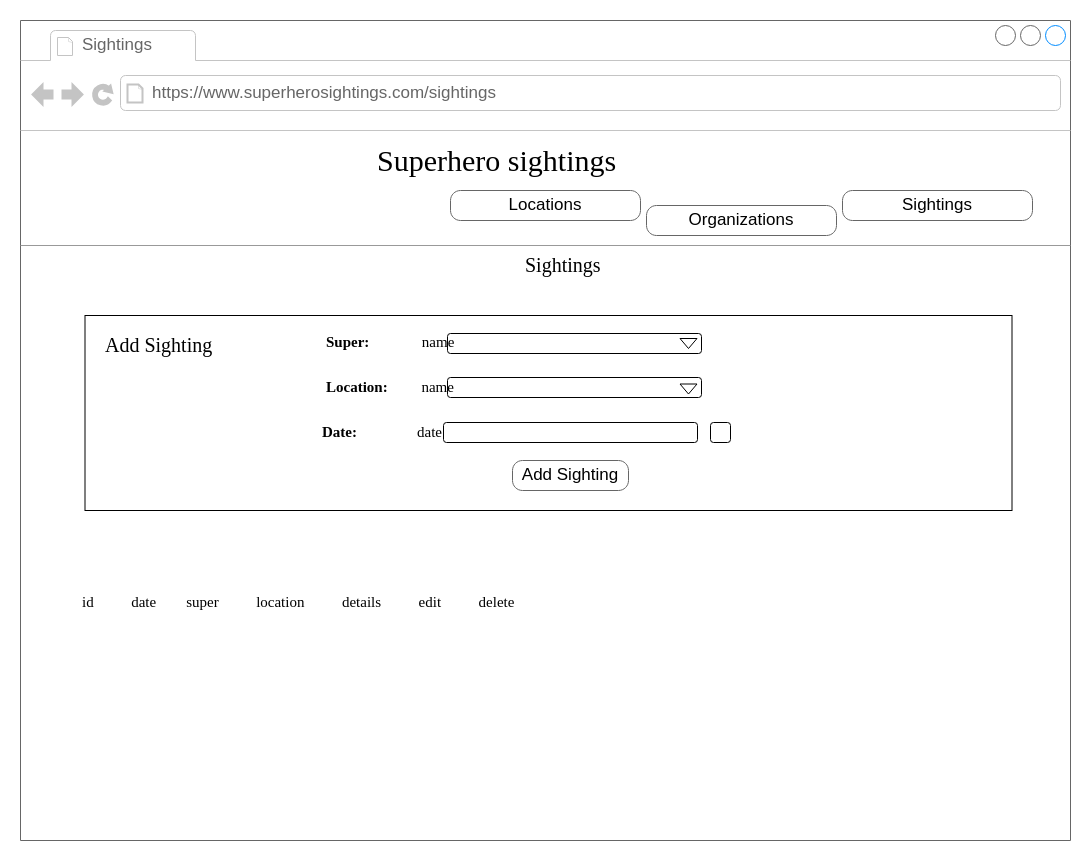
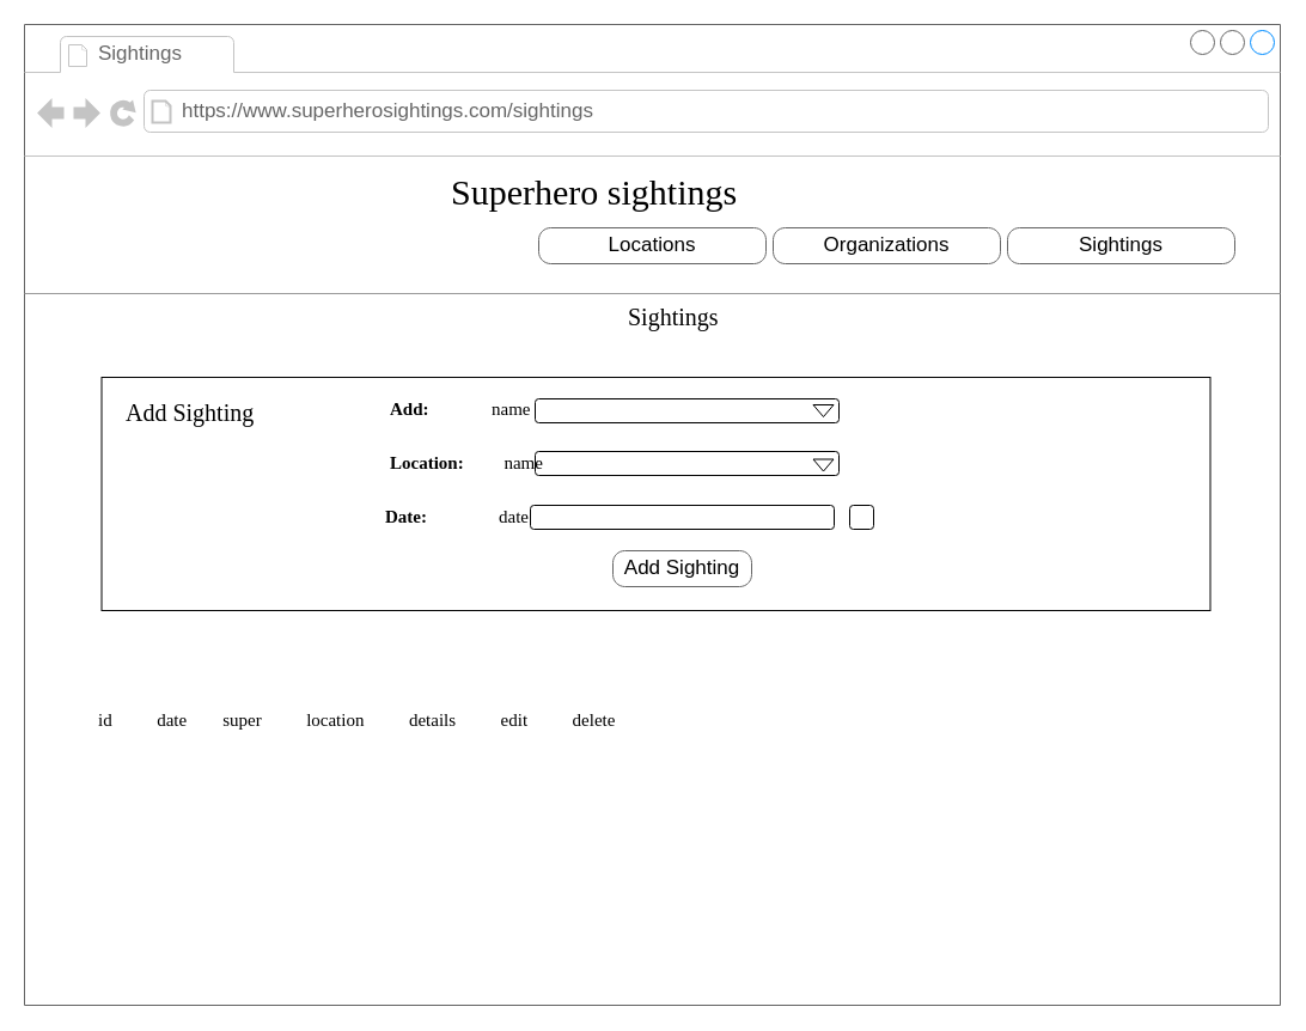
  <mxCell id="0" />
  <mxCell id="1" parent="0" />
  <mxCell id="2" value="" style="strokeWidth=1;shadow=0;dashed=0;align=center;html=1;shape=mxgraph.mockup.containers.browserWindow;rSize=0;strokeColor=#666666;mainText=,;recursiveResize=0;rounded=0;labelBackgroundColor=none;fontFamily=Verdana;fontSize=12" parent="1" vertex="1"><mxGeometry x="20" y="20" width="1050" height="820" as="geometry" /></mxCell>
  <mxCell id="3" value="Sightings" style="strokeWidth=1;shadow=0;dashed=0;align=center;html=1;shape=mxgraph.mockup.containers.anchor;fontSize=17;fontColor=#666666;align=left;" parent="2" vertex="1"><mxGeometry x="60" y="12" width="100" height="26" as="geometry" /></mxCell>
  <mxCell id="4" value="https://www.superherosightings.com/sightings" style="strokeWidth=1;shadow=0;dashed=0;align=center;html=1;shape=mxgraph.mockup.containers.anchor;rSize=0;fontSize=17;fontColor=#666666;align=left;" parent="2" vertex="1"><mxGeometry x="130" y="60" width="250" height="26" as="geometry" /></mxCell>
  <mxCell id="5" value="Superhero sightings" style="text;html=1;points=[];align=left;verticalAlign=top;spacingTop=-4;fontSize=30;fontFamily=Verdana" parent="2" vertex="1"><mxGeometry x="355" y="120" width="340" height="50" as="geometry" /></mxCell>
  <mxCell id="6" value="" style="verticalLabelPosition=bottom;shadow=0;dashed=0;align=center;html=1;verticalAlign=top;strokeWidth=1;shape=mxgraph.mockup.markup.line;strokeColor=#999999;rounded=0;labelBackgroundColor=none;fillColor=#ffffff;fontFamily=Verdana;fontSize=12;fontColor=#000000;" parent="2" vertex="1"><mxGeometry y="120" width="1050" height="210" as="geometry" /></mxCell>
  <mxCell id="7" value="Locations" style="strokeWidth=1;shadow=0;dashed=0;align=center;html=1;shape=mxgraph.mockup.buttons.button;strokeColor=#666666;mainText=;buttonStyle=round;fontSize=17;fontStyle=0;fillColor=none;whiteSpace=wrap;rounded=0;labelBackgroundColor=none;" parent="2" vertex="1"><mxGeometry x="430" y="170" width="190" height="30" as="geometry" /></mxCell>
- <mxCell id="8" value="Organizations" style="strokeWidth=1;shadow=0;dashed=0;align=center;html=1;shape=mxgraph.mockup.buttons.button;strokeColor=#666666;mainText=;buttonStyle=round;fontSize=17;fontStyle=0;fillColor=none;whiteSpace=wrap;rounded=0;labelBackgroundColor=none;" parent="2" vertex="1"><mxGeometry x="626" y="185" width="190" height="30" as="geometry" /></mxCell>
+ <mxCell id="8" value="Organizations" style="strokeWidth=1;shadow=0;dashed=0;align=center;html=1;shape=mxgraph.mockup.buttons.button;strokeColor=#666666;mainText=;buttonStyle=round;fontSize=17;fontStyle=0;fillColor=none;whiteSpace=wrap;rounded=0;labelBackgroundColor=none;" parent="2" vertex="1"><mxGeometry x="626" y="170" width="190" height="30" as="geometry" /></mxCell>
  <mxCell id="9" value="Sightings" style="strokeWidth=1;shadow=0;dashed=0;align=center;html=1;shape=mxgraph.mockup.buttons.button;strokeColor=#666666;mainText=;buttonStyle=round;fontSize=17;fontStyle=0;fillColor=none;whiteSpace=wrap;rounded=0;labelBackgroundColor=none;" parent="2" vertex="1"><mxGeometry x="822" y="170" width="190" height="30" as="geometry" /></mxCell>
  <mxCell id="10" value="Add Sighting" style="strokeWidth=1;shadow=0;dashed=0;align=center;html=1;shape=mxgraph.mockup.buttons.button;strokeColor=#666666;mainText=;buttonStyle=round;fontSize=17;fontStyle=0;fillColor=none;whiteSpace=wrap;rounded=0;labelBackgroundColor=none;" parent="2" vertex="1"><mxGeometry x="492" y="440" width="116" height="30" as="geometry" /></mxCell>
  <mxCell id="11" value="&lt;b&gt;Date:&amp;nbsp; &amp;nbsp; &amp;nbsp; &amp;nbsp; &amp;nbsp; &amp;nbsp; &amp;nbsp; &amp;nbsp; &lt;/b&gt;date" style="text;html=1;points=[];align=left;verticalAlign=top;spacingTop=-4;fontSize=15;fontFamily=Verdana" parent="2" vertex="1"><mxGeometry x="300" y="400" width="159" height="30" as="geometry" /></mxCell>
  <mxCell id="12" value="" style="rounded=1;whiteSpace=wrap;html=1;glass=0;fillColor=none;" parent="2" vertex="1"><mxGeometry x="423" y="402" width="254" height="20" as="geometry" /></mxCell>
  <mxCell id="13" value="" style="rounded=1;whiteSpace=wrap;html=1;glass=0;fillColor=none;" parent="2" vertex="1"><mxGeometry x="690" y="402" width="20" height="20" as="geometry" /></mxCell>
  <mxCell id="14" value="id&amp;nbsp; &amp;nbsp; &amp;nbsp; &amp;nbsp; &amp;nbsp; date&amp;nbsp; &amp;nbsp; &amp;nbsp; &amp;nbsp; super&amp;nbsp; &amp;nbsp; &amp;nbsp; &amp;nbsp; &amp;nbsp; location&amp;nbsp; &amp;nbsp; &amp;nbsp; &amp;nbsp; &amp;nbsp; details&amp;nbsp; &amp;nbsp; &amp;nbsp; &amp;nbsp; &amp;nbsp; edit&amp;nbsp; &amp;nbsp; &amp;nbsp; &amp;nbsp; &amp;nbsp; delete&amp;nbsp; &amp;nbsp;" style="text;html=1;points=[];align=left;verticalAlign=top;spacingTop=-4;fontSize=15;fontFamily=Verdana" parent="2" vertex="1"><mxGeometry x="60" y="570" width="940" height="30" as="geometry" /></mxCell>
  <mxCell id="15" value="Sightings" style="text;html=1;points=[];align=left;verticalAlign=top;spacingTop=-4;fontSize=20;fontFamily=Verdana" parent="1" vertex="1"><mxGeometry x="523" y="250" width="170" height="30" as="geometry" /></mxCell>
- <mxCell id="16" value="&lt;b&gt;Super:&amp;nbsp; &amp;nbsp; &amp;nbsp; &amp;nbsp; &amp;nbsp; &amp;nbsp; &amp;nbsp;&amp;nbsp;&lt;/b&gt;name" style="text;html=1;points=[];align=left;verticalAlign=top;spacingTop=-4;fontSize=15;fontFamily=Verdana" parent="1" vertex="1"><mxGeometry x="324" y="330" width="170" height="30" as="geometry" /></mxCell>
+ <mxCell id="16" value="&lt;b&gt;Add:&amp;nbsp; &amp;nbsp; &amp;nbsp; &amp;nbsp; &amp;nbsp; &amp;nbsp; &amp;nbsp;&amp;nbsp;&lt;/b&gt;name" style="text;html=1;points=[];align=left;verticalAlign=top;spacingTop=-4;fontSize=15;fontFamily=Verdana" parent="1" vertex="1"><mxGeometry x="324" y="330" width="170" height="30" as="geometry" /></mxCell>
  <mxCell id="17" value="&lt;b&gt;Location:&amp;nbsp; &amp;nbsp; &amp;nbsp;&lt;/b&gt; &amp;nbsp; &amp;nbsp;name" style="text;html=1;points=[];align=left;verticalAlign=top;spacingTop=-4;fontSize=15;fontFamily=Verdana" parent="1" vertex="1"><mxGeometry x="324" y="375" width="170" height="30" as="geometry" /></mxCell>
  <mxCell id="18" value="" style="rounded=1;whiteSpace=wrap;html=1;glass=0;fillColor=none;" parent="1" vertex="1"><mxGeometry x="447" y="333" width="254" height="20" as="geometry" /></mxCell>
  <mxCell id="19" value="Add Sighting" style="text;html=1;points=[];align=left;verticalAlign=top;spacingTop=-4;fontSize=20;fontFamily=Verdana" parent="1" vertex="1"><mxGeometry x="103" y="330" width="170" height="30" as="geometry" /></mxCell>
  <mxCell id="20" value="" style="rounded=1;whiteSpace=wrap;html=1;glass=0;fillColor=none;" parent="1" vertex="1"><mxGeometry x="447" y="377" width="254" height="20" as="geometry" /></mxCell>
  <mxCell id="21" value="" style="rounded=0;whiteSpace=wrap;html=1;fillColor=none;" parent="1" vertex="1"><mxGeometry x="84.5" y="315" width="927" height="195" as="geometry" /></mxCell>
  <mxCell id="22" value="" style="triangle;whiteSpace=wrap;html=1;rotation=90;" parent="1" vertex="1"><mxGeometry x="683" y="334.5" width="10" height="17" as="geometry" /></mxCell>
  <mxCell id="23" value="" style="triangle;whiteSpace=wrap;html=1;rotation=90;" parent="1" vertex="1"><mxGeometry x="683" y="380" width="10" height="17" as="geometry" /></mxCell>
